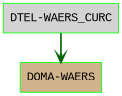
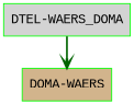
  digraph {
    fontname="Liberation Mono"
    node [color=green shape=box style=filled fontname="Liberation Mono"]
-   "DTEL-WAERS_CURC" [fillcolor=lightgrey]
+   "DTEL-WAERS_CURC" [fillcolor=lightgrey label="DTEL-WAERS_DOMA"]
    "DOMA-WAERS" [fillcolor=tan]
    "DTEL-WAERS_CURC" -> "DOMA-WAERS" [color=darkgreen style=bold arrowhead=vee fontname="Liberation Mono"]
  }
